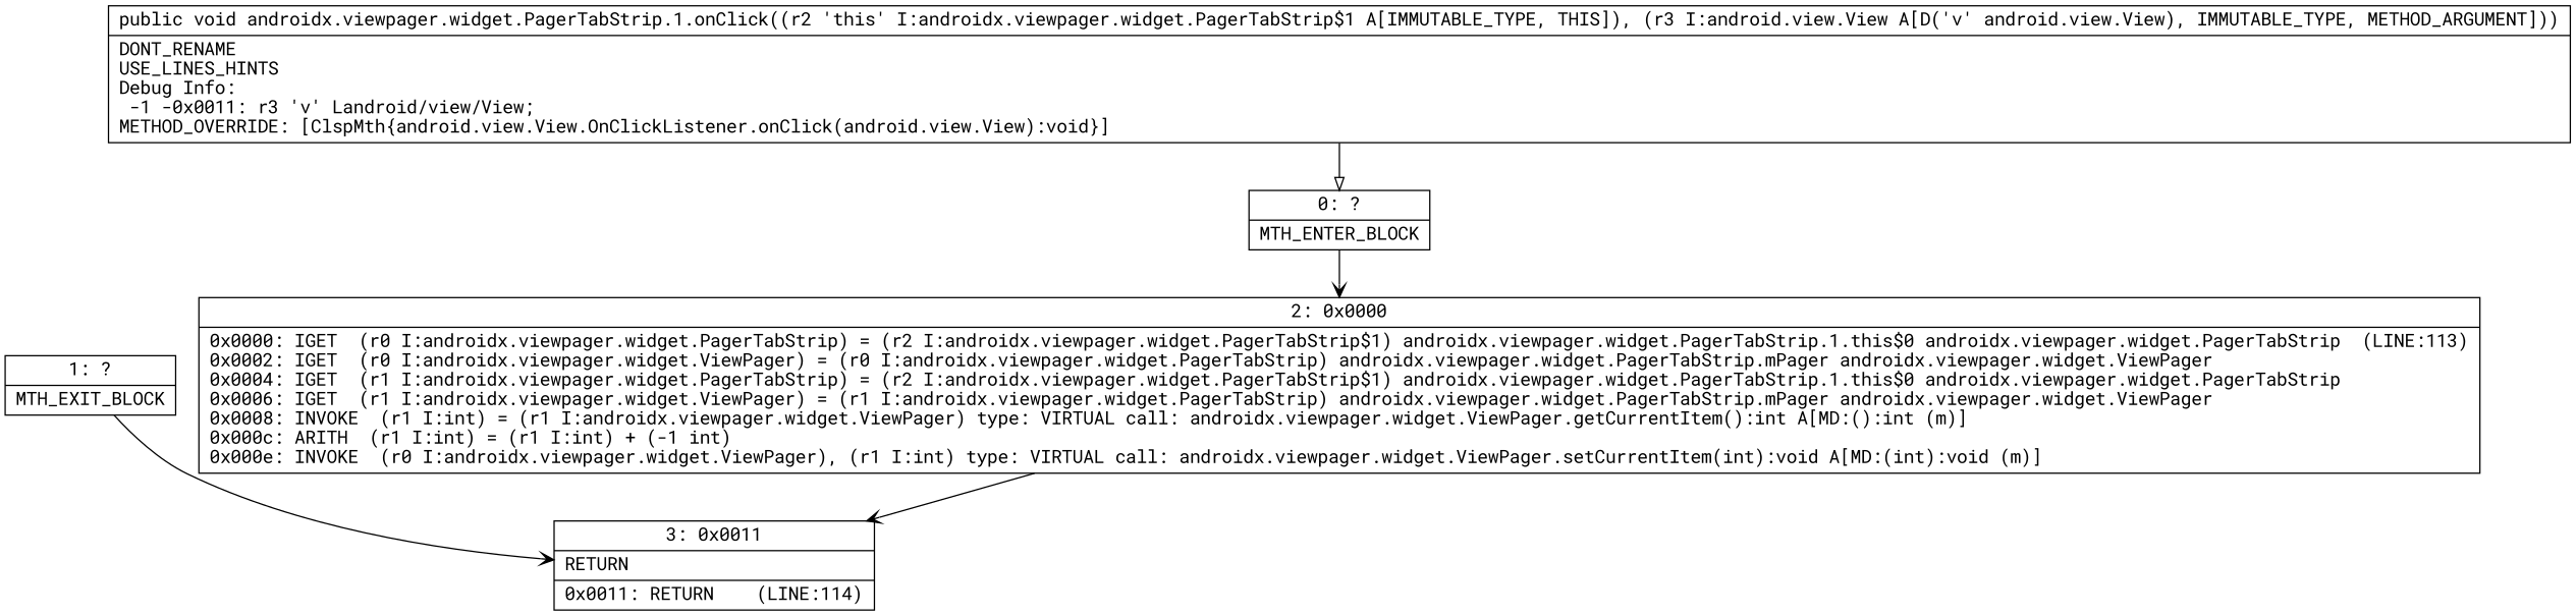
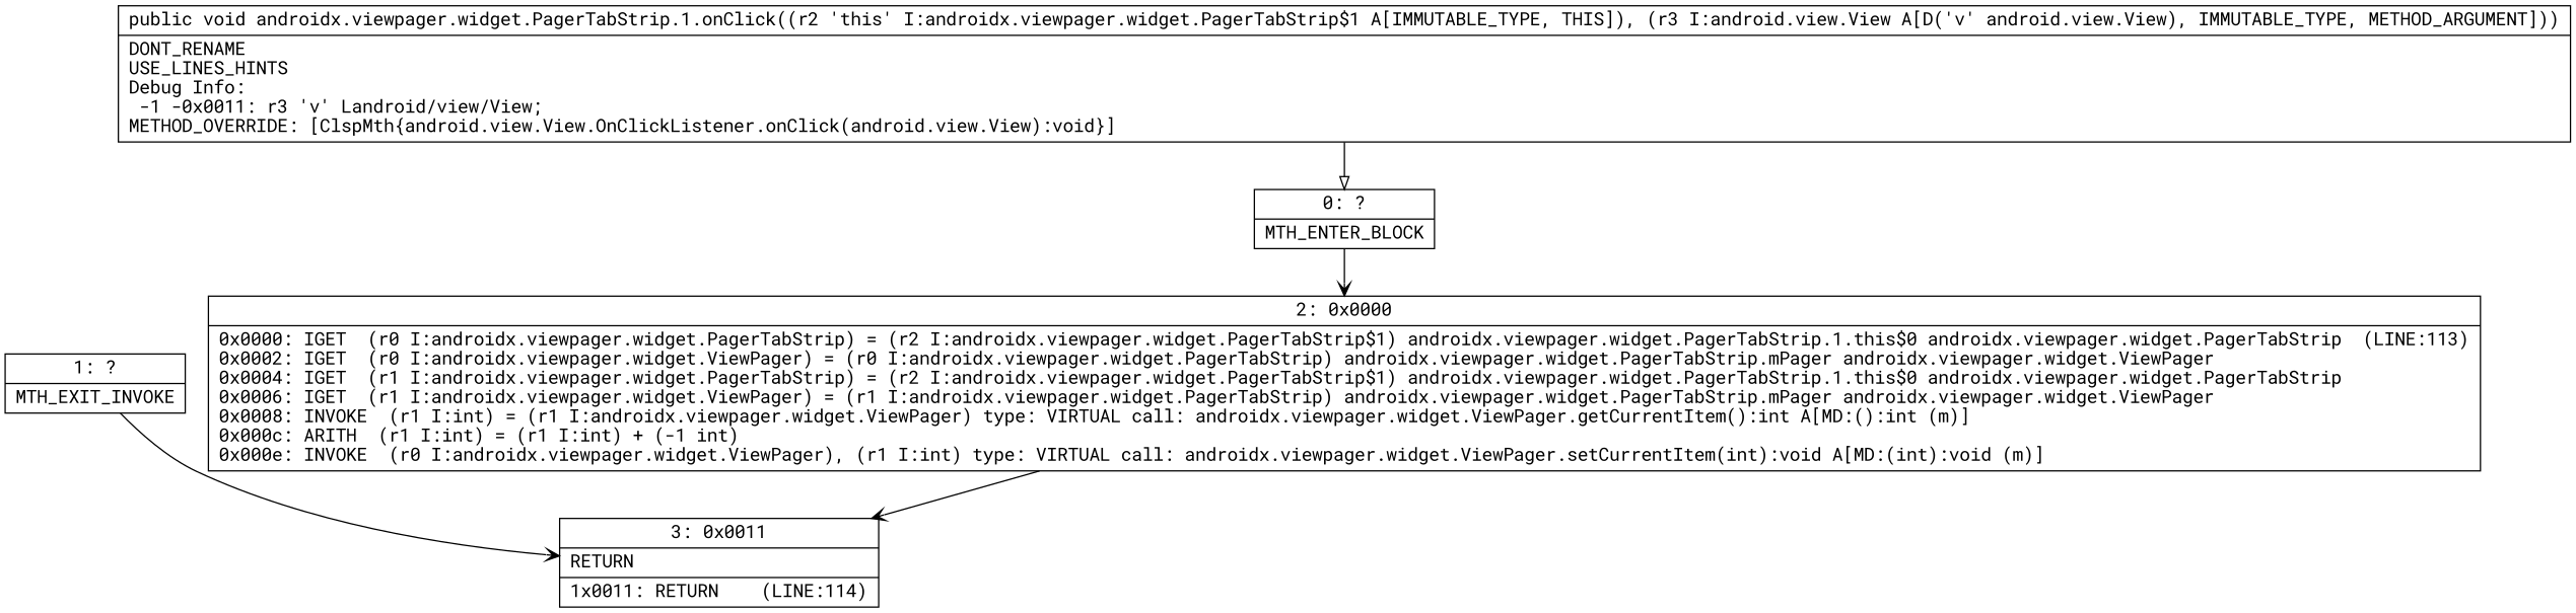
  digraph {
    fontname="Roboto Mono"
    node [fontname="Roboto Mono" shape=record]
    edge [arrowhead=vee fontname="Roboto Mono"]
    n1 [label="{0\:\ ?|MTH_ENTER_BLOCK\l}"]
    n2 [label="{2\:\ 0x0000|0x0000: IGET  (r0 I:androidx.viewpager.widget.PagerTabStrip) = (r2 I:androidx.viewpager.widget.PagerTabStrip$1) androidx.viewpager.widget.PagerTabStrip.1.this$0 androidx.viewpager.widget.PagerTabStrip  (LINE:113)\l0x0002: IGET  (r0 I:androidx.viewpager.widget.ViewPager) = (r0 I:androidx.viewpager.widget.PagerTabStrip) androidx.viewpager.widget.PagerTabStrip.mPager androidx.viewpager.widget.ViewPager \l0x0004: IGET  (r1 I:androidx.viewpager.widget.PagerTabStrip) = (r2 I:androidx.viewpager.widget.PagerTabStrip$1) androidx.viewpager.widget.PagerTabStrip.1.this$0 androidx.viewpager.widget.PagerTabStrip \l0x0006: IGET  (r1 I:androidx.viewpager.widget.ViewPager) = (r1 I:androidx.viewpager.widget.PagerTabStrip) androidx.viewpager.widget.PagerTabStrip.mPager androidx.viewpager.widget.ViewPager \l0x0008: INVOKE  (r1 I:int) = (r1 I:androidx.viewpager.widget.ViewPager) type: VIRTUAL call: androidx.viewpager.widget.ViewPager.getCurrentItem():int A[MD:():int (m)]\l0x000c: ARITH  (r1 I:int) = (r1 I:int) + (\-1 int) \l0x000e: INVOKE  (r0 I:androidx.viewpager.widget.ViewPager), (r1 I:int) type: VIRTUAL call: androidx.viewpager.widget.ViewPager.setCurrentItem(int):void A[MD:(int):void (m)]\l}"]
-   n3 [label="{3\:\ 0x0011|RETURN\l|0x0011: RETURN    (LINE:114)\l}"]
-   n4 [label="{1\:\ ?|MTH_EXIT_BLOCK\l}"]
+   n3 [label="{3\:\ 0x0011|RETURN\l|1x0011: RETURN    (LINE:114)\l}"]
+   n4 [label="{1\:\ ?|MTH_EXIT_INVOKE\l}"]
    n5 [label="{public void androidx.viewpager.widget.PagerTabStrip.1.onClick((r2 'this' I:androidx.viewpager.widget.PagerTabStrip$1 A[IMMUTABLE_TYPE, THIS]), (r3 I:android.view.View A[D('v' android.view.View), IMMUTABLE_TYPE, METHOD_ARGUMENT]))  | DONT_RENAME\lUSE_LINES_HINTS\lDebug Info:\l  \-1 \-0x0011: r3 'v' Landroid\/view\/View;\lMETHOD_OVERRIDE: [ClspMth\{android.view.View.OnClickListener.onClick(android.view.View):void\}]\l}"]
    n1 -> n2
    n2 -> n3
    n4 -> n3
    n5 -> n1 [arrowhead=onormal]
  }
